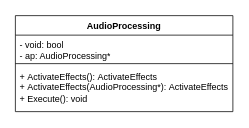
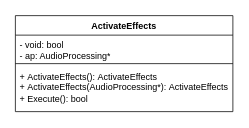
  <mxCell id="0" />
  <mxCell id="1" parent="0" />
- <mxCell id="2" value="AudioProcessing" style="swimlane;fontStyle=1;align=center;verticalAlign=top;childLayout=stackLayout;horizontal=1;startSize=26;horizontalStack=0;resizeParent=1;resizeParentMax=0;resizeLast=0;collapsible=1;marginBottom=0;whiteSpace=wrap;html=1;" vertex="1" parent="1"><mxGeometry x="20" y="20" width="290" height="128" as="geometry" /></mxCell>
+ <mxCell id="2" value="ActivateEffects" style="swimlane;fontStyle=1;align=center;verticalAlign=top;childLayout=stackLayout;horizontal=1;startSize=26;horizontalStack=0;resizeParent=1;resizeParentMax=0;resizeLast=0;collapsible=1;marginBottom=0;whiteSpace=wrap;html=1;" vertex="1" parent="1"><mxGeometry x="20" y="20" width="290" height="128" as="geometry" /></mxCell>
  <mxCell id="3" value="- void: bool&lt;br&gt;- ap: AudioProcessing*" style="text;strokeColor=none;fillColor=none;align=left;verticalAlign=top;spacingLeft=4;spacingRight=4;overflow=hidden;rotatable=0;points=[[0,0.5],[1,0.5]];portConstraint=eastwest;whiteSpace=wrap;html=1;" vertex="1" parent="2"><mxGeometry y="26" width="290" height="34" as="geometry" /></mxCell>
  <mxCell id="4" value="" style="line;strokeWidth=1;fillColor=none;align=left;verticalAlign=middle;spacingTop=-1;spacingLeft=3;spacingRight=3;rotatable=0;labelPosition=right;points=[];portConstraint=eastwest;strokeColor=inherit;" vertex="1" parent="2"><mxGeometry y="60" width="290" height="8" as="geometry" /></mxCell>
- <mxCell id="5" value="+&amp;nbsp;ActivateEffects():&amp;nbsp;ActivateEffects&lt;br&gt;+&amp;nbsp;ActivateEffects(AudioProcessing*):&amp;nbsp;ActivateEffects&lt;br&gt;+ Execute(): void" style="text;strokeColor=none;fillColor=none;align=left;verticalAlign=top;spacingLeft=4;spacingRight=4;overflow=hidden;rotatable=0;points=[[0,0.5],[1,0.5]];portConstraint=eastwest;whiteSpace=wrap;html=1;" vertex="1" parent="2"><mxGeometry y="68" width="290" height="60" as="geometry" /></mxCell>
+ <mxCell id="5" value="+&amp;nbsp;ActivateEffects():&amp;nbsp;ActivateEffects&lt;br&gt;+&amp;nbsp;ActivateEffects(AudioProcessing*):&amp;nbsp;ActivateEffects&lt;br&gt;+ Execute(): bool" style="text;strokeColor=none;fillColor=none;align=left;verticalAlign=top;spacingLeft=4;spacingRight=4;overflow=hidden;rotatable=0;points=[[0,0.5],[1,0.5]];portConstraint=eastwest;whiteSpace=wrap;html=1;" vertex="1" parent="2"><mxGeometry y="68" width="290" height="60" as="geometry" /></mxCell>
